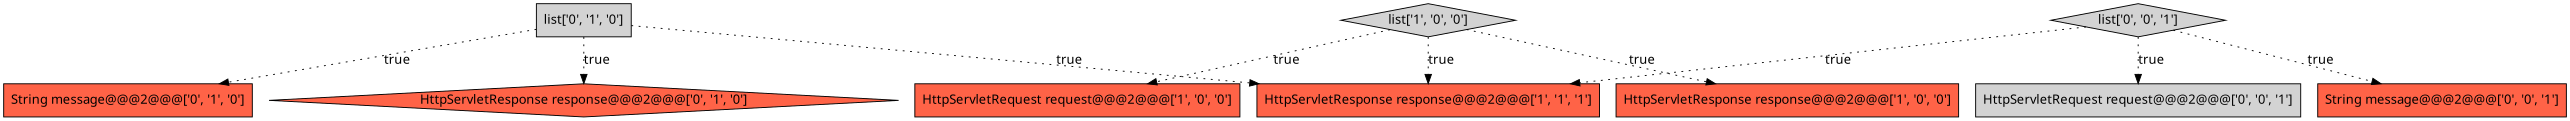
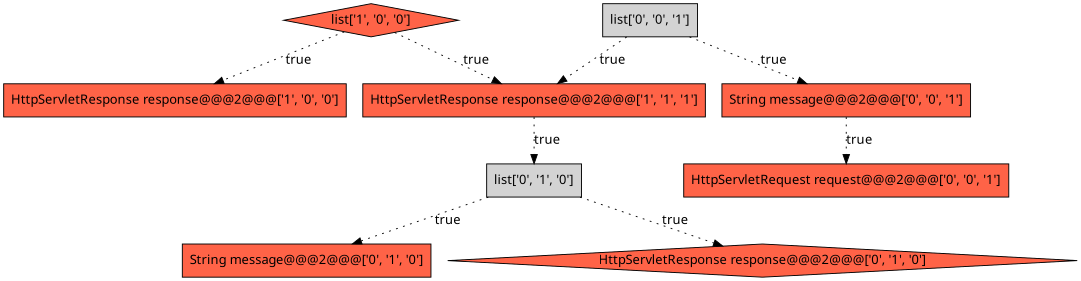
  digraph {
    fontname="Noto Sans"
    node [fillcolor=tomato fontname="Noto Sans" shape=box style=filled]
    edge [fontname="Noto Sans" style=dotted]
    n1 [label="String message@@@2@@@['0', '1', '0']"]
-   n2 [fillcolor=lightgray label="HttpServletRequest request@@@2@@@['0', '0', '1']"]
+   n2 [label="HttpServletRequest request@@@2@@@['0', '0', '1']"]
    n3 [label="String message@@@2@@@['0', '0', '1']"]
    n4 [label="HttpServletResponse response@@@2@@@['1', '0', '0']"]
-   n5 [fillcolor=lightgray label="list['1', '0', '0']" shape=diamond]
-   n6 [label="HttpServletRequest request@@@2@@@['1', '0', '0']"]
+   n5 [label="list['1', '0', '0']" shape=diamond]
    n7 [label="HttpServletResponse response@@@2@@@['1', '1', '1']"]
    n8 [label="HttpServletResponse response@@@2@@@['0', '1', '0']" shape=diamond]
    n9 [fillcolor=lightgray label="list['0', '1', '0']"]
-   n10 [fillcolor=lightgray label="list['0', '0', '1']" shape=diamond]
+   n10 [fillcolor=lightgray label="list['0', '0', '1']"]
    n5 -> n4 [label=true]
-   n5 -> n6 [label=true]
    n5 -> n7 [label=true]
    n9 -> n1 [label=true]
-   n9 -> n7 [label=true]
+   n7 -> n9 [label=true]
    n9 -> n8 [label=true]
-   n10 -> n2 [label=true]
+   n3 -> n2 [label=true]
    n10 -> n3 [label=true]
    n10 -> n7 [label=true]
  }
